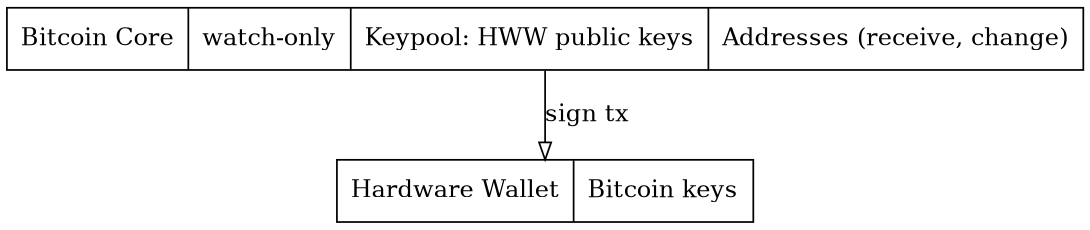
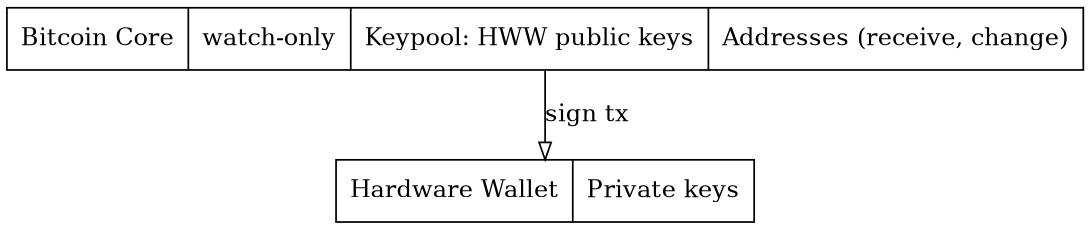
  digraph {
    rankdir=TB
    node [shape=record]
    n1 [label="Bitcoin Core|watch-only|Keypool: HWW public keys|Addresses (receive, change)"]
-   n2 [label="Hardware Wallet|Bitcoin keys"]
+   n2 [label="Hardware Wallet|Private keys"]
    n1 -> n2 [arrowhead=empty label="sign tx"]
  }
